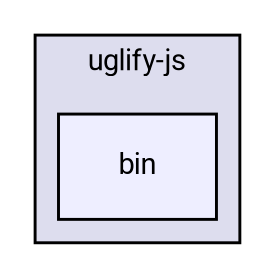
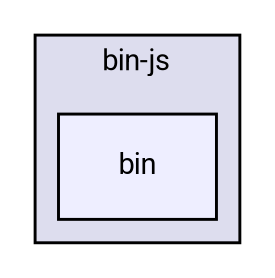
  digraph {
    compound=true
    fontname=Roboto
    n1 [fillcolor="#eeeeff" fontname=Roboto fontsize=10 label=bin pencolor=black shape=box style=filled]
    subgraph cluster_1 {
      bgcolor="#ddddee"
      fontsize=10
-     label="uglify-js"
+     label="bin-js"
      pencolor=black
      n1
    }
  }
